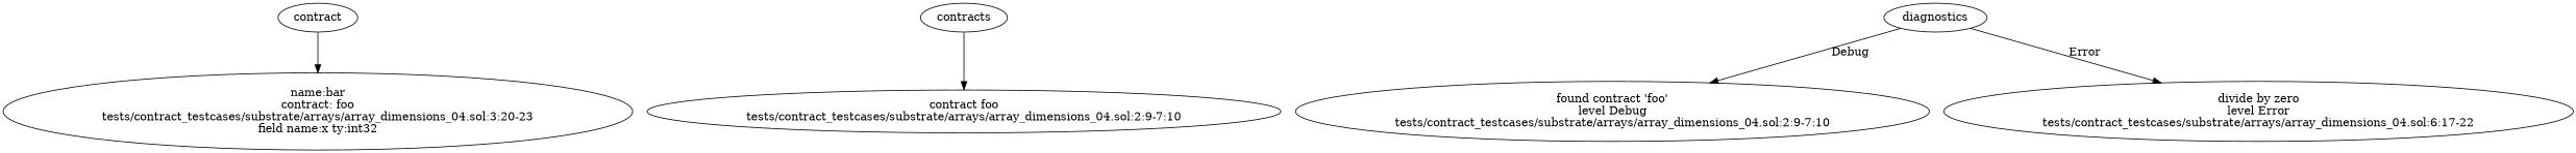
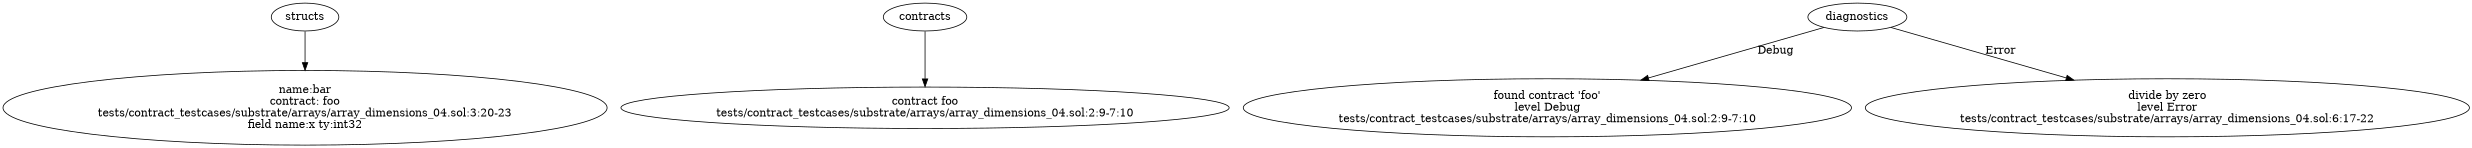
  strict digraph {
    n1 [label="name:bar\ncontract: foo\ntests/contract_testcases/substrate/arrays/array_dimensions_04.sol:3:20-23\nfield name:x ty:int32"]
    n2 [label="contract foo\ntests/contract_testcases/substrate/arrays/array_dimensions_04.sol:2:9-7:10"]
    n3 [label="found contract 'foo'\nlevel Debug\ntests/contract_testcases/substrate/arrays/array_dimensions_04.sol:2:9-7:10"]
    n4 [label="divide by zero\nlevel Error\ntests/contract_testcases/substrate/arrays/array_dimensions_04.sol:6:17-22"]
-   structs [label=contract]
+   structs
    contracts
    diagnostics
    structs -> n1
    contracts -> n2
    diagnostics -> n3 [label=Debug]
    diagnostics -> n4 [label=Error]
  }
